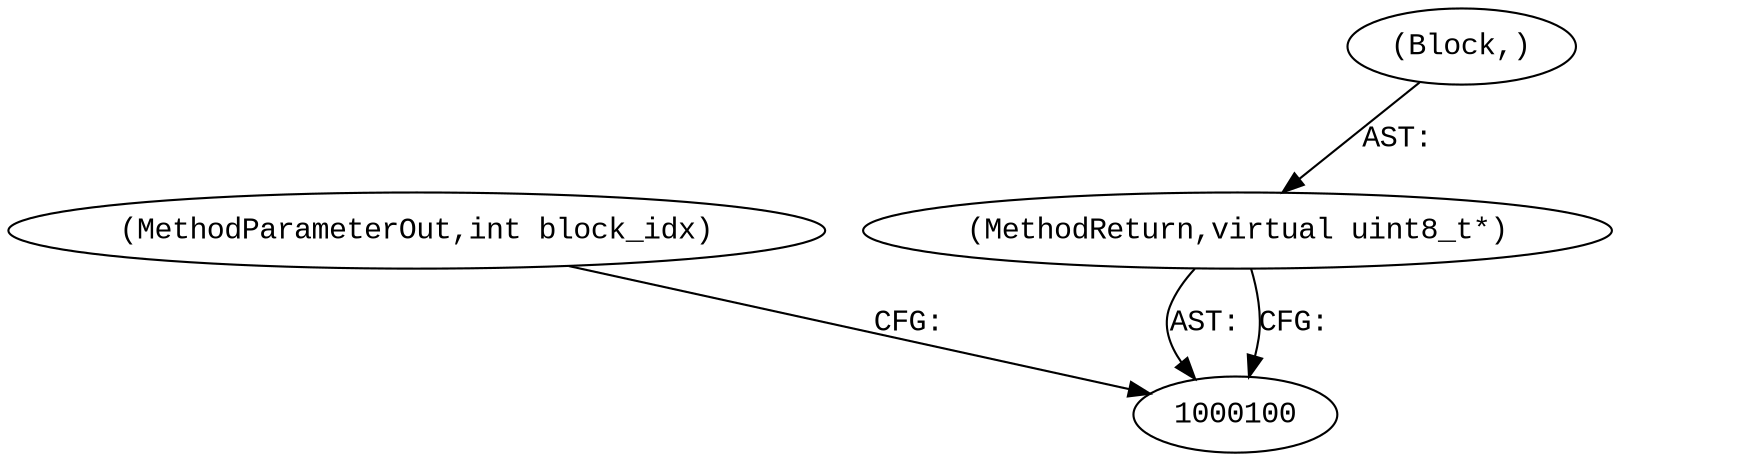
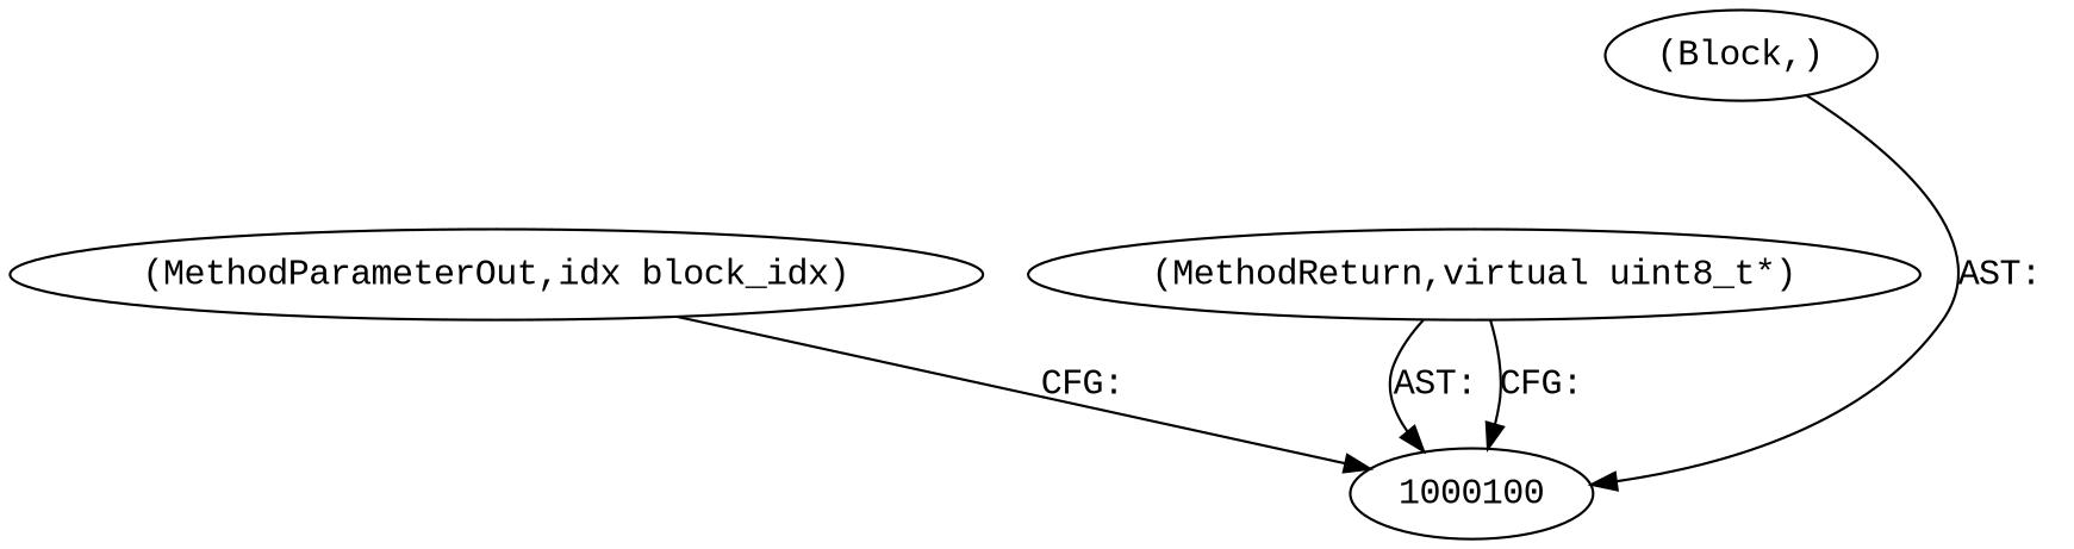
  digraph {
    fontname="Liberation Mono"
    node [fontname="Liberation Mono"]
    edge [fontname="Liberation Mono"]
    n1 [label="(MethodReturn,virtual uint8_t*)"]
    1000100
-   n3 [label="(MethodParameterOut,int block_idx)"]
+   n3 [label="(MethodParameterOut,idx block_idx)"]
    n4 [label="(Block,)"]
    n1 -> 1000100 [label="AST: "]
    n1 -> 1000100 [label="CFG: "]
    n3 -> 1000100 [label="CFG: "]
-   n4 -> n1 [label="AST: "]
+   n4 -> 1000100 [label="AST: "]
  }
